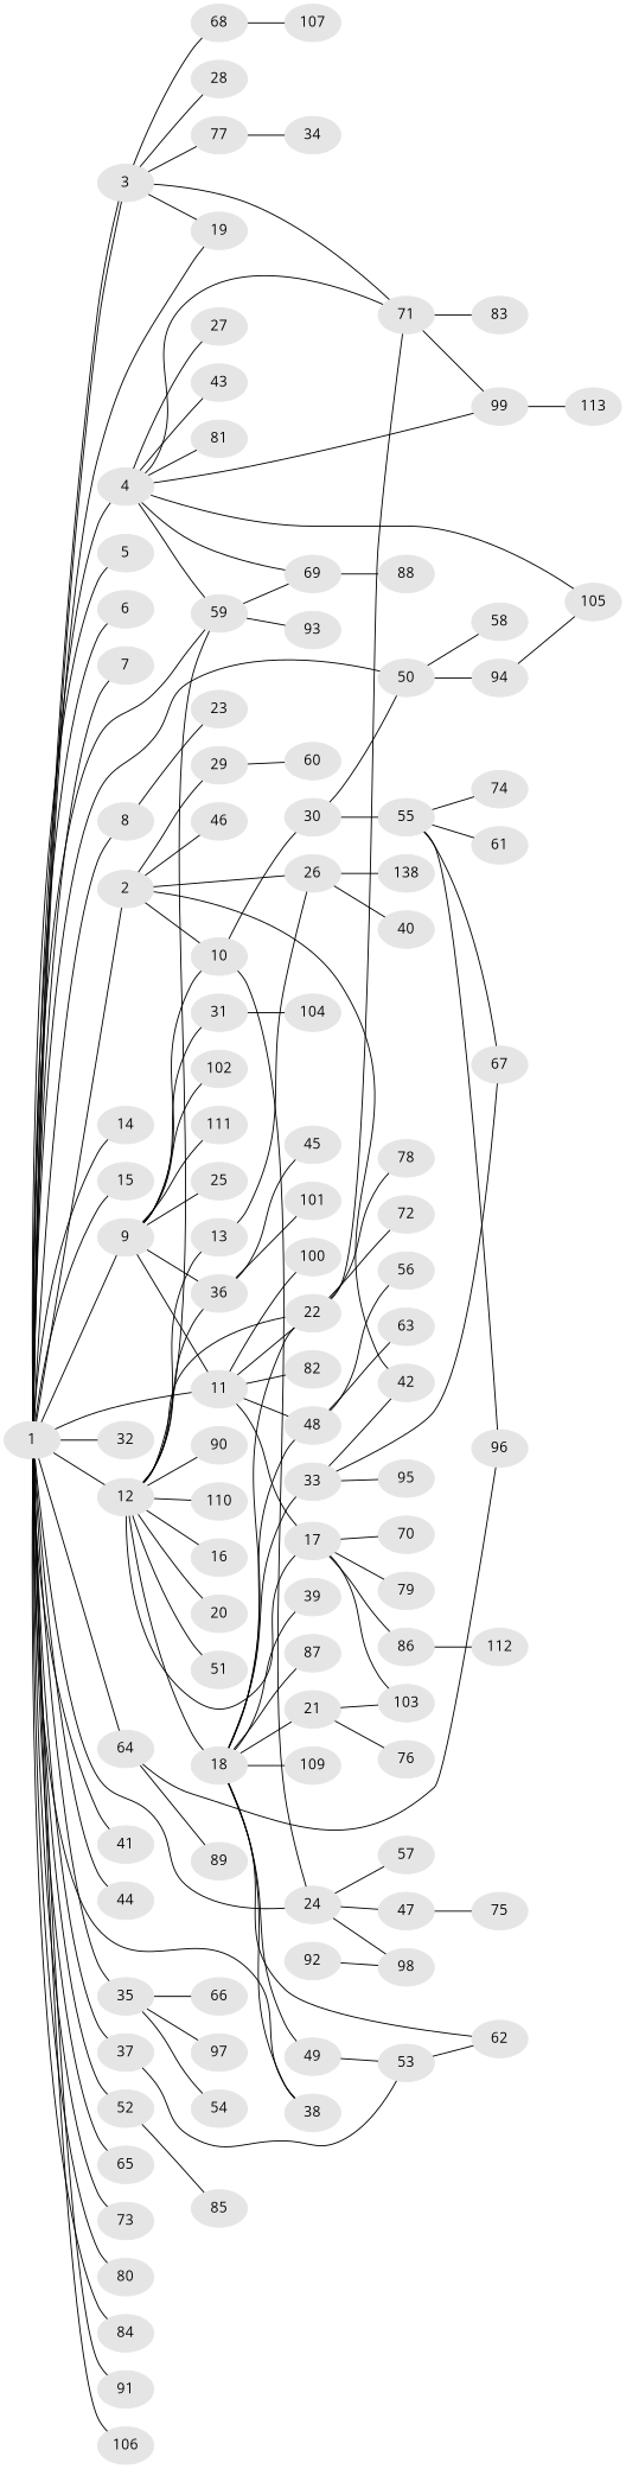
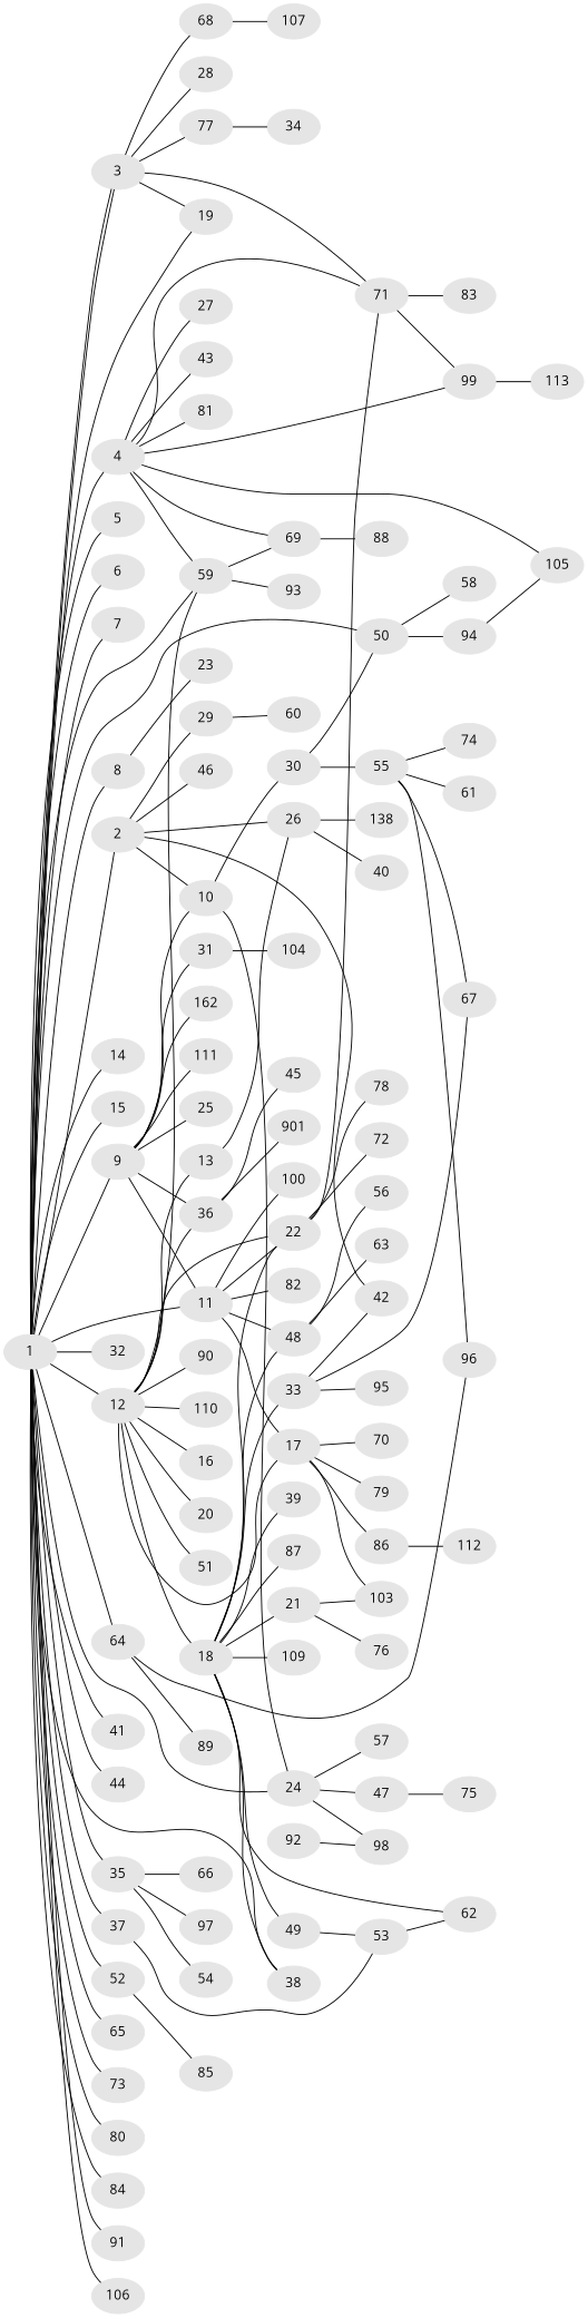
  graph {
    fontname="Open Sans"
    rankdir=LR
    node [color=gray90 fontname="Open Sans" style=filled]
    edge [fontname="Open Sans"]
    1
    2
    3
    4
    5
    6
    7
    8
    9
    11
    12
    14
    15
    19
    24
    32
    35
    37
    38
    41
    44
    50
    52
    59
    64
    65
    73
    80
    84
    91
    106
    10
    26
    29
    42
    46
    28
    68
    71
    77
    27
    43
    69
    81
    99
    105
    23
    25
    31
    36
-   102
+   102 [label=162]
    111
    17
    22
    48
    82
    100
    13
    16
    18
    20
    51
    90
    110
    47
    57
    98
    54
    66
    97
    53
    58
    94
    85
    93
    96
    89
    30
    40
    n80 [label=138]
    60
    107
    83
    34
    88
    113
    104
    45
-   101
+   101 [label=901]
    55
    70
    79
    86
    103
    72
    78
    56
    63
    21
    33
    39
    49
    62
    87
    109
    112
    76
    67
    95
    75
    92
    61
    74
    1 -- 2
    1 -- 3
    1 -- 3
    1 -- 4
    1 -- 5
    1 -- 6
    1 -- 7
    1 -- 8
    1 -- 9
    1 -- 11
    1 -- 12
    1 -- 14
    1 -- 15
    1 -- 19
    1 -- 24
    1 -- 32
    1 -- 35
    1 -- 37
    1 -- 38
    1 -- 41
    1 -- 44
    1 -- 50
    1 -- 52
    1 -- 59
    1 -- 64
    1 -- 65
    1 -- 73
    1 -- 80
    1 -- 84
    1 -- 91
    1 -- 106
    2 -- 10
    2 -- 26
    2 -- 29
    2 -- 42
    2 -- 46
    3 -- 19
    3 -- 28
    3 -- 68
    3 -- 71
    3 -- 77
    4 -- 59
    4 -- 71
    4 -- 27
    4 -- 43
    4 -- 69
    4 -- 81
    4 -- 99
    4 -- 105
    8 -- 23
    9 -- 11
    9 -- 10
    9 -- 25
    9 -- 31
    9 -- 36
    9 -- 102
    9 -- 111
    11 -- 17
    11 -- 22
    11 -- 48
    11 -- 82
    11 -- 100
    12 -- 59
    12 -- 36
    12 -- 17
    12 -- 22
    12 -- 13
    12 -- 16
    12 -- 18
    12 -- 20
    12 -- 51
    12 -- 90
    12 -- 110
    24 -- 47
    24 -- 57
    24 -- 98
    35 -- 54
    35 -- 66
    35 -- 97
    37 -- 53
    50 -- 58
    50 -- 94
    52 -- 85
    59 -- 69
    59 -- 93
    64 -- 96
    64 -- 89
    10 -- 24
    10 -- 30
    26 -- 40
    26 -- n80
    29 -- 60
    68 -- 107
    71 -- 99
    71 -- 83
    77 -- 34
    69 -- 88
    99 -- 113
    31 -- 104
    36 -- 45
    36 -- 101
    17 -- 70
    17 -- 79
    17 -- 86
    17 -- 103
    22 -- 71
    22 -- 72
    22 -- 78
    48 -- 56
    48 -- 63
    13 -- 26
    18 -- 38
    18 -- 22
    18 -- 48
    18 -- 21
    18 -- 33
    18 -- 39
    18 -- 49
    18 -- 62
    18 -- 87
    18 -- 109
    47 -- 75
    53 -- 62
    94 -- 105
    30 -- 50
    30 -- 55
    55 -- 96
    55 -- 67
    55 -- 61
    55 -- 74
    86 -- 112
    21 -- 103
    21 -- 76
    33 -- 42
    33 -- 67
    33 -- 95
    49 -- 53
    92 -- 98
  }
